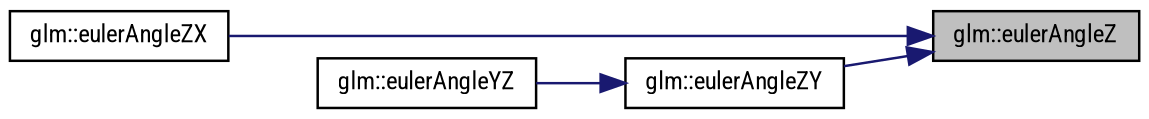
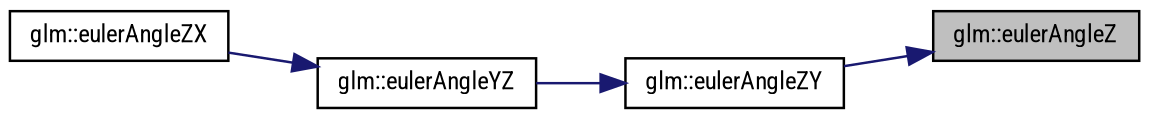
  digraph {
    fontname="Roboto Condensed"
    rankdir=RL
    node [color=black fillcolor=white fontname="Roboto Condensed" fontsize=10 shape=record style=filled]
    edge [color=midnightblue dir=back fontname="Roboto Condensed" fontsize=10 labelfontname=Helvetica labelfontsize=10 style=solid]
    n1 [fillcolor=grey75 fontcolor=black height=0.2 label="glm::eulerAngleZ" width=0.4]
    n2 [height=0.2 label="glm::eulerAngleZX" width=0.4]
    n3 [height=0.2 label="glm::eulerAngleZY" width=0.4]
    n4 [height=0.2 label="glm::eulerAngleYZ" width=0.4]
-   n1 -> n2
+   n4 -> n2
    n1 -> n3
    n3 -> n4
  }
